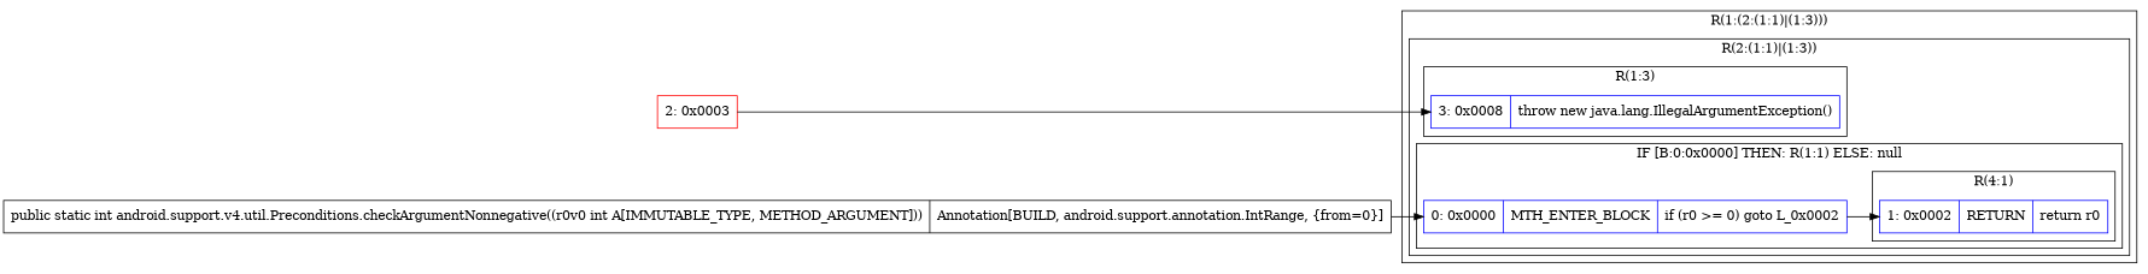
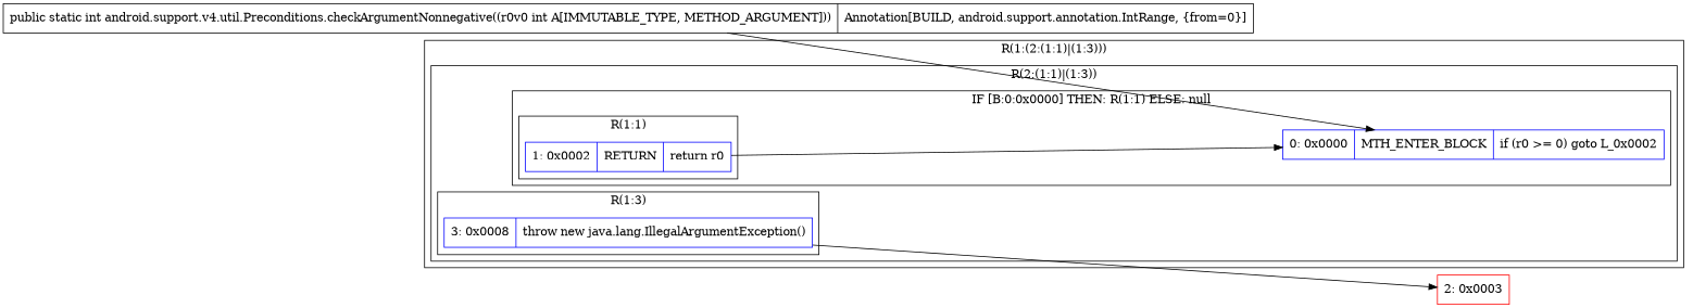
  digraph {
    rankdir=LR
    node [color=blue shape=record]
    n1 [label="{1\:\ 0x0002|RETURN\l|return r0\l}"]
    n2 [label="{0\:\ 0x0000|MTH_ENTER_BLOCK\l|if (r0 \>= 0) goto L_0x0002\l}"]
    n3 [label="{3\:\ 0x0008|throw new java.lang.IllegalArgumentException()\l}"]
    n4 [color=red label="{2\:\ 0x0003}"]
    n5 [label="{public static int android.support.v4.util.Preconditions.checkArgumentNonnegative((r0v0 int A[IMMUTABLE_TYPE, METHOD_ARGUMENT]))  | Annotation[BUILD, android.support.annotation.IntRange, \{from=0\}]\l}" color=""]
    subgraph cluster_1 {
      label="R(1:(2:(1:1)|(1:3)))"
      subgraph cluster_2 {
        label="R(2:(1:1)|(1:3))"
        subgraph cluster_3 {
          label="IF [B:0:0x0000] THEN: R(1:1) ELSE: null"
          n2
          subgraph cluster_4 {
-           label="R(4:1)"
+           label="R(1:1)"
            n1
          }
        }
        subgraph cluster_5 {
          label="R(1:3)"
          n3
        }
      }
    }
-   n2 -> n1
-   n4 -> n3
+   n1 -> n2
+   n3 -> n4
    n5 -> n2
  }
